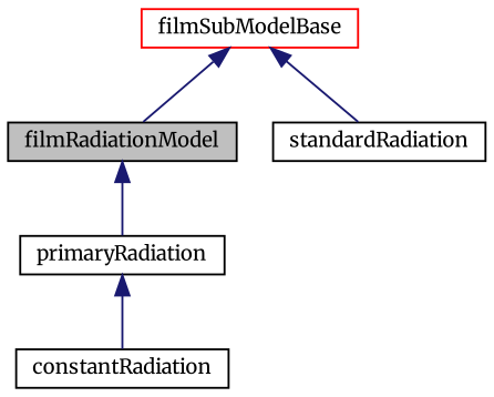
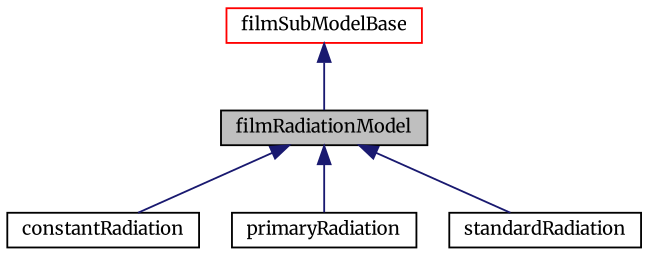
  digraph {
    fontname=Merriweather
    node [color=black fontname=Merriweather fontsize=10 shape=record]
    edge [color=midnightblue dir=back fontname=Merriweather fontsize=10 labelfontname=Helvetica labelfontsize=10 style=solid]
    n1 [fillcolor=grey75 fontcolor=black height=0.2 label=filmRadiationModel style=filled width=0.4]
    n2 [height=0.2 label=constantRadiation width=0.4]
    n3 [height=0.2 label=primaryRadiation width=0.4]
    n4 [height=0.2 label=standardRadiation width=0.4]
    n5 [color=red height=0.2 label=filmSubModelBase width=0.4]
-   n3 -> n2
+   n1 -> n2
    n1 -> n3
-   n5 -> n4
+   n1 -> n4
    n5 -> n1
  }
